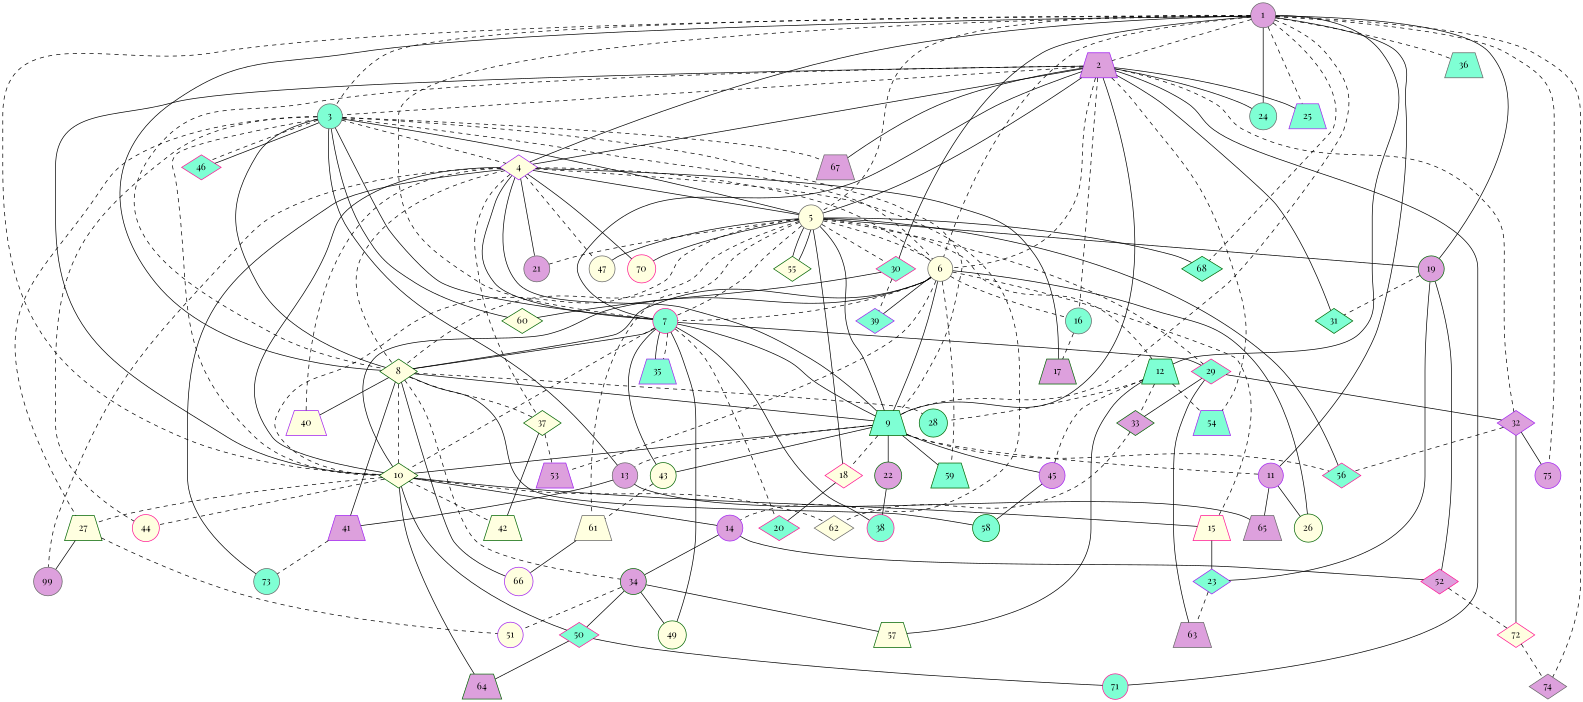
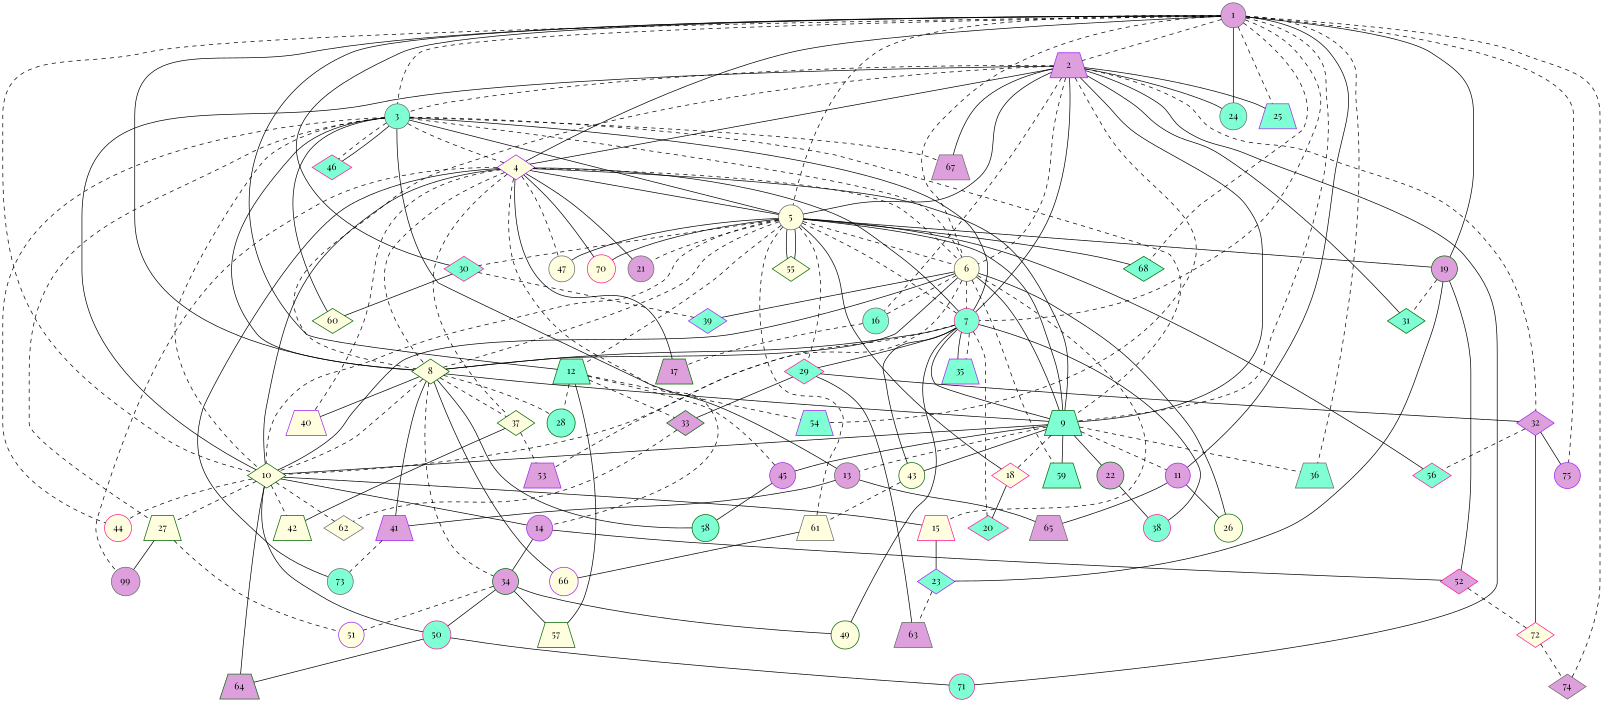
  graph {
    fontname="Playfair Display"
    node [color=darkgreen fillcolor=aquamarine fontname="Playfair Display" shape=circle style=filled]
    edge [fontname="Playfair Display" style=solid]
    1 [color=gray40 fillcolor=plum]
    2 [color=purple fillcolor=plum shape=trapezium]
    3 [color=gray40]
    4 [color=purple fillcolor=lightyellow shape=diamond]
    5 [color=gray40 fillcolor=lightyellow]
    6 [color=gray40 fillcolor=lightyellow]
    7 [color=deeppink]
    8 [fillcolor=lightyellow shape=diamond]
    9 [shape=trapezium]
    10 [fillcolor=lightyellow shape=diamond]
    11 [color=purple fillcolor=plum]
    12 [shape=trapezium]
    19 [fillcolor=plum]
    24 [color=gray40]
    25 [color=purple shape=trapezium]
    30 [color=deeppink shape=diamond]
    36 [color=gray40 shape=trapezium]
    68 [shape=diamond]
    74 [color=gray40 fillcolor=plum shape=diamond]
    75 [color=purple fillcolor=plum]
    16 [color=gray40]
    31 [shape=diamond]
    32 [color=purple fillcolor=plum shape=diamond]
    54 [color=purple shape=trapezium]
    67 [color=gray40 fillcolor=plum shape=trapezium]
    71 [color=deeppink]
    13 [color=gray40 fillcolor=plum]
    27 [fillcolor=lightyellow shape=trapezium]
    44 [color=deeppink fillcolor=lightyellow]
    46 [color=deeppink shape=diamond]
    60 [fillcolor=lightyellow shape=diamond]
    14 [color=purple fillcolor=plum]
    17 [fillcolor=plum shape=trapezium]
    21 [color=gray40 fillcolor=plum]
    37 [fillcolor=lightyellow shape=diamond]
    40 [color=purple fillcolor=lightyellow shape=trapezium]
    47 [color=gray40 fillcolor=lightyellow]
    n38 [color=gray40 fillcolor=plum label=99]
    70 [color=deeppink fillcolor=lightyellow]
    73 [color=gray40]
    18 [color=deeppink fillcolor=lightyellow shape=diamond]
    29 [color=deeppink shape=diamond]
    55 [fillcolor=lightyellow shape=diamond]
    56 [color=deeppink shape=diamond]
    61 [color=gray40 fillcolor=lightyellow shape=trapezium]
    15 [color=deeppink fillcolor=lightyellow shape=trapezium]
    26 [fillcolor=lightyellow]
    39 [color=purple shape=diamond]
    53 [color=purple fillcolor=plum shape=trapezium]
    59 [shape=trapezium]
    20 [color=deeppink shape=diamond]
    35 [color=purple shape=trapezium]
    38 [color=deeppink]
    43 [fillcolor=lightyellow]
    49 [fillcolor=lightyellow]
    28
    34 [fillcolor=plum]
    41 [color=purple fillcolor=plum shape=trapezium]
    58
    66 [color=purple fillcolor=lightyellow]
    22 [fillcolor=plum]
    45 [color=purple fillcolor=plum]
    42 [fillcolor=lightyellow shape=trapezium]
-   50 [color=deeppink shape=diamond]
+   50 [color=deeppink]
    62 [color=gray40 fillcolor=lightyellow shape=diamond]
    64 [fillcolor=plum shape=trapezium]
    65 [color=gray40 fillcolor=plum shape=trapezium]
    33 [fillcolor=plum shape=diamond]
    57 [fillcolor=lightyellow shape=trapezium]
    52 [color=deeppink fillcolor=plum shape=diamond]
    23 [color=purple shape=diamond]
    72 [color=deeppink fillcolor=lightyellow shape=diamond]
    51 [color=purple fillcolor=lightyellow]
    63 [color=gray40 fillcolor=plum shape=trapezium]
    1 -- 2 [style=dashed]
    1 -- 3 [style=dashed]
    1 -- 4
    1 -- 5 [style=dashed]
    1 -- 6 [style=dashed]
    1 -- 7 [style=dashed]
    1 -- 8
    1 -- 9 [style=dashed]
    1 -- 10 [style=dashed]
    1 -- 11
    1 -- 12
    1 -- 19
    1 -- 24
    1 -- 25 [style=dashed]
    1 -- 30
    1 -- 36 [style=dashed]
    1 -- 68 [style=dashed]
    1 -- 74 [style=dashed]
    1 -- 75 [style=dashed]
    2 -- 3 [style=dashed]
    2 -- 4
    2 -- 5
    2 -- 6 [style=dashed]
    2 -- 7
    2 -- 8 [style=dashed]
    2 -- 9
    2 -- 10
    2 -- 24
    2 -- 25
    2 -- 16 [style=dashed]
    2 -- 31
    2 -- 32 [style=dashed]
    2 -- 54 [style=dashed]
    2 -- 67
    2 -- 71
    3 -- 4 [style=dashed]
    3 -- 5
    3 -- 6 [style=dashed]
    3 -- 7
    3 -- 8
    3 -- 9 [style=dashed]
    3 -- 10 [style=dashed]
    3 -- 67 [style=dashed]
    3 -- 13
    3 -- 27 [style=dashed]
    3 -- 44 [style=dashed]
    3 -- 46 [style=dashed]
    3 -- 46
    3 -- 60
    4 -- 5
    4 -- 6 [style=dashed]
    4 -- 7
    4 -- 8 [style=dashed]
    4 -- 9
    4 -- 10
    4 -- 14 [style=dashed]
    4 -- 17
    4 -- 21
    4 -- 37 [style=dashed]
    4 -- 40 [style=dashed]
    4 -- 47 [style=dashed]
    4 -- n38 [style=dashed]
    4 -- 70
    4 -- 73
    5 -- 6 [style=dashed]
    5 -- 7 [style=dashed]
    5 -- 8 [style=dashed]
    5 -- 9
    5 -- 10 [style=dashed]
    5 -- 12 [style=dashed]
    5 -- 19
    5 -- 30 [style=dashed]
    5 -- 68
    5 -- 21 [style=dashed]
    5 -- 47
    5 -- 70
    5 -- 18
    5 -- 29 [style=dashed]
    5 -- 55
    5 -- 55
    5 -- 56
    5 -- 61 [style=dashed]
    6 -- 7 [style=dashed]
    6 -- 8
    6 -- 9
    6 -- 10
    6 -- 16 [style=dashed]
    6 -- 15 [style=dashed]
    6 -- 26
    6 -- 39
    6 -- 53 [style=dashed]
    6 -- 59 [style=dashed]
    7 -- 8
    7 -- 9
    7 -- 10 [style=dashed]
    7 -- 29
    7 -- 20 [style=dashed]
    7 -- 35
    7 -- 35 [style=dashed]
    7 -- 38
    7 -- 43
    7 -- 49
    8 -- 9
    8 -- 10 [style=dashed]
    8 -- 37 [style=dashed]
    8 -- 40
    8 -- 28 [style=dashed]
    8 -- 34 [style=dashed]
    8 -- 41
    8 -- 58
    8 -- 66
    9 -- 10
    9 -- 11 [style=dashed]
-   9 -- 56 [style=dashed]
+   9 -- 36 [style=dashed]
    9 -- 13 [style=dashed]
    9 -- 18 [style=dashed]
    9 -- 59
    9 -- 43
    9 -- 22
    9 -- 45
    10 -- 27 [style=dashed]
    10 -- 44 [style=dashed]
    10 -- 14
    10 -- 15
    10 -- 42 [style=dashed]
    10 -- 50
    10 -- 62 [style=dashed]
    10 -- 64
    11 -- 26
    11 -- 65
    12 -- 54 [style=dashed]
    12 -- 28 [style=dashed]
    12 -- 45 [style=dashed]
    12 -- 33 [style=dashed]
    12 -- 57
    19 -- 31 [style=dashed]
    19 -- 52
    19 -- 23
    30 -- 60
    30 -- 39 [style=dashed]
    16 -- 17 [style=dashed]
    32 -- 75
    32 -- 56 [style=dashed]
    32 -- 72
    13 -- 41
    13 -- 65
    27 -- n38
    27 -- 51 [style=dashed]
    14 -- 34
    14 -- 52
    37 -- 53 [style=dashed]
    37 -- 42
    18 -- 20
    29 -- 32
    29 -- 33
    29 -- 63
    61 -- 66
    15 -- 23
    43 -- 61 [style=dashed]
    34 -- 49
    34 -- 50
    34 -- 57
    34 -- 51 [style=dashed]
    41 -- 73 [style=dashed]
    22 -- 38
    45 -- 58
    50 -- 71
    50 -- 64
    33 -- 62 [style=dashed]
    52 -- 72 [style=dashed]
    23 -- 63 [style=dashed]
    72 -- 74 [style=dashed]
  }
